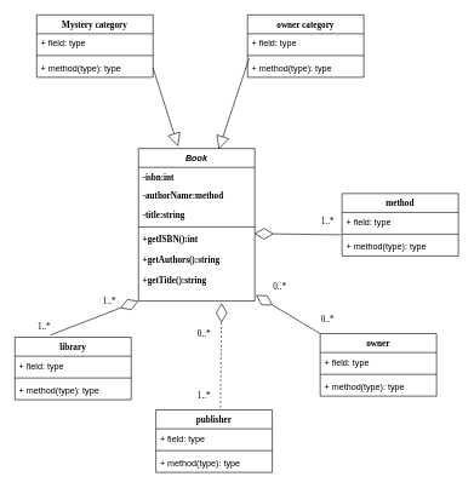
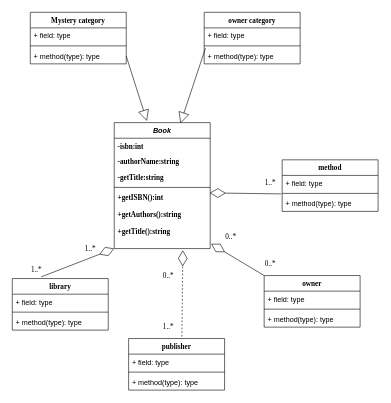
  <mxCell id="0" />
  <mxCell id="1" parent="0" />
  <mxCell id="2" value="" style="endArrow=block;endSize=16;endFill=0;html=1;fontFamily=Verdana;exitX=0.013;exitY=0;exitDx=0;exitDy=0;exitPerimeter=0;entryX=0.69;entryY=0.006;entryDx=0;entryDy=0;entryPerimeter=0;" parent="1" source="14" target="4" edge="1"><mxGeometry width="160" relative="1" as="geometry"><mxPoint x="190" y="34" as="sourcePoint" /><mxPoint x="350" y="34" as="targetPoint" /></mxGeometry></mxCell>
  <mxCell id="3" value="" style="endArrow=block;endSize=16;endFill=0;html=1;fontFamily=Verdana;entryX=0.34;entryY=-0.013;entryDx=0;entryDy=0;entryPerimeter=0;exitX=1;exitY=0.5;exitDx=0;exitDy=0;" parent="1" source="18" target="4" edge="1"><mxGeometry width="160" relative="1" as="geometry"><mxPoint x="210" y="114" as="sourcePoint" /><mxPoint x="330" y="20" as="targetPoint" /></mxGeometry></mxCell>
  <mxCell id="4" value="Book" style="swimlane;fontStyle=3;align=center;verticalAlign=top;childLayout=stackLayout;horizontal=1;startSize=26;horizontalStack=0;resizeParent=1;resizeLast=0;collapsible=1;marginBottom=0;rounded=0;shadow=0;strokeWidth=1;" parent="1" vertex="1"><mxGeometry x="190" y="204" width="160" height="210" as="geometry"><mxRectangle x="230" y="140" width="160" height="26" as="alternateBounds" /></mxGeometry></mxCell>
  <mxCell id="5" value="-isbn:int" style="text;align=left;verticalAlign=top;spacingLeft=4;spacingRight=4;overflow=hidden;rotatable=0;points=[[0,0.5],[1,0.5]];portConstraint=eastwest;fontFamily=Verdana;fontStyle=1" parent="4" vertex="1"><mxGeometry y="26" width="160" height="26" as="geometry" /></mxCell>
- <mxCell id="6" value="-authorName:method" style="text;align=left;verticalAlign=top;spacingLeft=4;spacingRight=4;overflow=hidden;rotatable=0;points=[[0,0.5],[1,0.5]];portConstraint=eastwest;rounded=0;shadow=0;html=0;fontStyle=1;fontFamily=Verdana;" parent="4" vertex="1"><mxGeometry y="52" width="160" height="26" as="geometry" /></mxCell>
- <mxCell id="7" value="-title:string" style="text;align=left;verticalAlign=top;spacingLeft=4;spacingRight=4;overflow=hidden;rotatable=0;points=[[0,0.5],[1,0.5]];portConstraint=eastwest;rounded=0;shadow=0;html=0;fontStyle=1;fontFamily=Verdana;" parent="4" vertex="1"><mxGeometry y="78" width="160" height="26" as="geometry" /></mxCell>
+ <mxCell id="6" value="-authorName:string" style="text;align=left;verticalAlign=top;spacingLeft=4;spacingRight=4;overflow=hidden;rotatable=0;points=[[0,0.5],[1,0.5]];portConstraint=eastwest;rounded=0;shadow=0;html=0;fontStyle=1;fontFamily=Verdana;" parent="4" vertex="1"><mxGeometry y="52" width="160" height="26" as="geometry" /></mxCell>
+ <mxCell id="7" value="-getTitle:string" style="text;align=left;verticalAlign=top;spacingLeft=4;spacingRight=4;overflow=hidden;rotatable=0;points=[[0,0.5],[1,0.5]];portConstraint=eastwest;rounded=0;shadow=0;html=0;fontStyle=1;fontFamily=Verdana;" parent="4" vertex="1"><mxGeometry y="78" width="160" height="26" as="geometry" /></mxCell>
  <mxCell id="8" value="" style="line;html=1;strokeWidth=1;align=left;verticalAlign=middle;spacingTop=-1;spacingLeft=3;spacingRight=3;rotatable=0;labelPosition=right;points=[];portConstraint=eastwest;" parent="4" vertex="1"><mxGeometry y="104" width="160" height="8" as="geometry" /></mxCell>
  <mxCell id="9" value="+getISBN():int&#10;&#10;+getAuthors():string&#10;&#10;+getTitle():string&#10;" style="text;align=left;verticalAlign=top;spacingLeft=4;spacingRight=4;overflow=hidden;rotatable=0;points=[[0,0.5],[1,0.5]];portConstraint=eastwest;fontStyle=1;fontFamily=Verdana;" parent="4" vertex="1"><mxGeometry y="112" width="160" height="98" as="geometry" /></mxCell>
  <mxCell id="10" value="" style="endArrow=diamondThin;endFill=0;endSize=24;html=1;fontFamily=Verdana;exitX=0.302;exitY=-0.033;exitDx=0;exitDy=0;exitPerimeter=0;entryX=0.995;entryY=0.053;entryDx=0;entryDy=0;entryPerimeter=0;" parent="4" source="25" edge="1"><mxGeometry width="160" relative="1" as="geometry"><mxPoint x="119.2" y="211.612" as="sourcePoint" /><mxPoint x="5.684e-14" y="210.004" as="targetPoint" /></mxGeometry></mxCell>
  <mxCell id="11" value="owner category" style="swimlane;fontStyle=1;align=center;verticalAlign=top;childLayout=stackLayout;horizontal=1;startSize=26;horizontalStack=0;resizeParent=1;resizeParentMax=0;resizeLast=0;collapsible=1;marginBottom=0;fontFamily=Verdana;" parent="1" vertex="1"><mxGeometry x="340" y="20" width="160" height="86" as="geometry" /></mxCell>
  <mxCell id="12" value="+ field: type" style="text;strokeColor=none;fillColor=none;align=left;verticalAlign=top;spacingLeft=4;spacingRight=4;overflow=hidden;rotatable=0;points=[[0,0.5],[1,0.5]];portConstraint=eastwest;" parent="11" vertex="1"><mxGeometry y="26" width="160" height="26" as="geometry" /></mxCell>
  <mxCell id="13" value="" style="line;strokeWidth=1;fillColor=none;align=left;verticalAlign=middle;spacingTop=-1;spacingLeft=3;spacingRight=3;rotatable=0;labelPosition=right;points=[];portConstraint=eastwest;" parent="11" vertex="1"><mxGeometry y="52" width="160" height="8" as="geometry" /></mxCell>
  <mxCell id="14" value="+ method(type): type" style="text;strokeColor=none;fillColor=none;align=left;verticalAlign=top;spacingLeft=4;spacingRight=4;overflow=hidden;rotatable=0;points=[[0,0.5],[1,0.5]];portConstraint=eastwest;" parent="11" vertex="1"><mxGeometry y="60" width="160" height="26" as="geometry" /></mxCell>
  <mxCell id="15" value="Mystery category" style="swimlane;fontStyle=1;align=center;verticalAlign=top;childLayout=stackLayout;horizontal=1;startSize=26;horizontalStack=0;resizeParent=1;resizeParentMax=0;resizeLast=0;collapsible=1;marginBottom=0;fontFamily=Verdana;" parent="1" vertex="1"><mxGeometry x="50" y="20" width="160" height="86" as="geometry" /></mxCell>
  <mxCell id="16" value="+ field: type" style="text;strokeColor=none;fillColor=none;align=left;verticalAlign=top;spacingLeft=4;spacingRight=4;overflow=hidden;rotatable=0;points=[[0,0.5],[1,0.5]];portConstraint=eastwest;" parent="15" vertex="1"><mxGeometry y="26" width="160" height="26" as="geometry" /></mxCell>
  <mxCell id="17" value="" style="line;strokeWidth=1;fillColor=none;align=left;verticalAlign=middle;spacingTop=-1;spacingLeft=3;spacingRight=3;rotatable=0;labelPosition=right;points=[];portConstraint=eastwest;" parent="15" vertex="1"><mxGeometry y="52" width="160" height="8" as="geometry" /></mxCell>
  <mxCell id="18" value="+ method(type): type" style="text;strokeColor=none;fillColor=none;align=left;verticalAlign=top;spacingLeft=4;spacingRight=4;overflow=hidden;rotatable=0;points=[[0,0.5],[1,0.5]];portConstraint=eastwest;" parent="15" vertex="1"><mxGeometry y="60" width="160" height="26" as="geometry" /></mxCell>
  <mxCell id="19" value="" style="endArrow=diamondThin;endFill=0;endSize=24;html=1;fontFamily=Verdana;exitX=-0.01;exitY=-0.123;exitDx=0;exitDy=0;exitPerimeter=0;entryX=0.995;entryY=0.053;entryDx=0;entryDy=0;entryPerimeter=0;" parent="1" source="23" target="9" edge="1"><mxGeometry width="160" relative="1" as="geometry"><mxPoint x="340" y="194" as="sourcePoint" /><mxPoint x="500" y="194" as="targetPoint" /></mxGeometry></mxCell>
  <mxCell id="20" value="method" style="swimlane;fontStyle=1;align=center;verticalAlign=top;childLayout=stackLayout;horizontal=1;startSize=26;horizontalStack=0;resizeParent=1;resizeParentMax=0;resizeLast=0;collapsible=1;marginBottom=0;fontFamily=Verdana;" parent="1" vertex="1"><mxGeometry x="470" y="266" width="160" height="86" as="geometry" /></mxCell>
  <mxCell id="21" value="+ field: type" style="text;strokeColor=none;fillColor=none;align=left;verticalAlign=top;spacingLeft=4;spacingRight=4;overflow=hidden;rotatable=0;points=[[0,0.5],[1,0.5]];portConstraint=eastwest;" parent="20" vertex="1"><mxGeometry y="26" width="160" height="26" as="geometry" /></mxCell>
  <mxCell id="22" value="" style="line;strokeWidth=1;fillColor=none;align=left;verticalAlign=middle;spacingTop=-1;spacingLeft=3;spacingRight=3;rotatable=0;labelPosition=right;points=[];portConstraint=eastwest;" parent="20" vertex="1"><mxGeometry y="52" width="160" height="8" as="geometry" /></mxCell>
  <mxCell id="23" value="+ method(type): type" style="text;strokeColor=none;fillColor=none;align=left;verticalAlign=top;spacingLeft=4;spacingRight=4;overflow=hidden;rotatable=0;points=[[0,0.5],[1,0.5]];portConstraint=eastwest;" parent="20" vertex="1"><mxGeometry y="60" width="160" height="26" as="geometry" /></mxCell>
  <mxCell id="24" value="1..*" style="text;html=1;align=center;verticalAlign=middle;resizable=0;points=[];autosize=1;fontFamily=Verdana;" parent="1" vertex="1"><mxGeometry x="430" y="294" width="40" height="20" as="geometry" /></mxCell>
  <mxCell id="25" value="library" style="swimlane;fontStyle=1;align=center;verticalAlign=top;childLayout=stackLayout;horizontal=1;startSize=26;horizontalStack=0;resizeParent=1;resizeParentMax=0;resizeLast=0;collapsible=1;marginBottom=0;fontFamily=Verdana;" parent="1" vertex="1"><mxGeometry x="20" y="464" width="160" height="86" as="geometry" /></mxCell>
  <mxCell id="26" value="+ field: type" style="text;strokeColor=none;fillColor=none;align=left;verticalAlign=top;spacingLeft=4;spacingRight=4;overflow=hidden;rotatable=0;points=[[0,0.5],[1,0.5]];portConstraint=eastwest;" parent="25" vertex="1"><mxGeometry y="26" width="160" height="26" as="geometry" /></mxCell>
  <mxCell id="27" value="" style="line;strokeWidth=1;fillColor=none;align=left;verticalAlign=middle;spacingTop=-1;spacingLeft=3;spacingRight=3;rotatable=0;labelPosition=right;points=[];portConstraint=eastwest;" parent="25" vertex="1"><mxGeometry y="52" width="160" height="8" as="geometry" /></mxCell>
  <mxCell id="28" value="+ method(type): type" style="text;strokeColor=none;fillColor=none;align=left;verticalAlign=top;spacingLeft=4;spacingRight=4;overflow=hidden;rotatable=0;points=[[0,0.5],[1,0.5]];portConstraint=eastwest;" parent="25" vertex="1"><mxGeometry y="60" width="160" height="26" as="geometry" /></mxCell>
  <mxCell id="29" value="1..*" style="text;html=1;align=center;verticalAlign=middle;resizable=0;points=[];autosize=1;fontFamily=Verdana;" parent="1" vertex="1"><mxGeometry x="40" y="439" width="40" height="20" as="geometry" /></mxCell>
  <mxCell id="30" value="1..*" style="text;html=1;align=center;verticalAlign=middle;resizable=0;points=[];autosize=1;fontFamily=Verdana;" parent="1" vertex="1"><mxGeometry x="130" y="404" width="40" height="20" as="geometry" /></mxCell>
  <mxCell id="31" value="owner" style="swimlane;fontStyle=1;align=center;verticalAlign=top;childLayout=stackLayout;horizontal=1;startSize=26;horizontalStack=0;resizeParent=1;resizeParentMax=0;resizeLast=0;collapsible=1;marginBottom=0;fontFamily=Verdana;" parent="1" vertex="1"><mxGeometry x="440" y="459" width="160" height="86" as="geometry" /></mxCell>
  <mxCell id="32" value="+ field: type" style="text;strokeColor=none;fillColor=none;align=left;verticalAlign=top;spacingLeft=4;spacingRight=4;overflow=hidden;rotatable=0;points=[[0,0.5],[1,0.5]];portConstraint=eastwest;" parent="31" vertex="1"><mxGeometry y="26" width="160" height="26" as="geometry" /></mxCell>
  <mxCell id="33" value="" style="line;strokeWidth=1;fillColor=none;align=left;verticalAlign=middle;spacingTop=-1;spacingLeft=3;spacingRight=3;rotatable=0;labelPosition=right;points=[];portConstraint=eastwest;" parent="31" vertex="1"><mxGeometry y="52" width="160" height="8" as="geometry" /></mxCell>
  <mxCell id="34" value="+ method(type): type" style="text;strokeColor=none;fillColor=none;align=left;verticalAlign=top;spacingLeft=4;spacingRight=4;overflow=hidden;rotatable=0;points=[[0,0.5],[1,0.5]];portConstraint=eastwest;" parent="31" vertex="1"><mxGeometry y="60" width="160" height="26" as="geometry" /></mxCell>
  <mxCell id="35" value="publisher" style="swimlane;fontStyle=1;align=center;verticalAlign=top;childLayout=stackLayout;horizontal=1;startSize=26;horizontalStack=0;resizeParent=1;resizeParentMax=0;resizeLast=0;collapsible=1;marginBottom=0;fontFamily=Verdana;" parent="1" vertex="1"><mxGeometry x="214" y="564" width="160" height="86" as="geometry" /></mxCell>
  <mxCell id="36" value="+ field: type" style="text;strokeColor=none;fillColor=none;align=left;verticalAlign=top;spacingLeft=4;spacingRight=4;overflow=hidden;rotatable=0;points=[[0,0.5],[1,0.5]];portConstraint=eastwest;" parent="35" vertex="1"><mxGeometry y="26" width="160" height="26" as="geometry" /></mxCell>
  <mxCell id="37" value="" style="line;strokeWidth=1;fillColor=none;align=left;verticalAlign=middle;spacingTop=-1;spacingLeft=3;spacingRight=3;rotatable=0;labelPosition=right;points=[];portConstraint=eastwest;" parent="35" vertex="1"><mxGeometry y="52" width="160" height="8" as="geometry" /></mxCell>
  <mxCell id="38" value="+ method(type): type" style="text;strokeColor=none;fillColor=none;align=left;verticalAlign=top;spacingLeft=4;spacingRight=4;overflow=hidden;rotatable=0;points=[[0,0.5],[1,0.5]];portConstraint=eastwest;" parent="35" vertex="1"><mxGeometry y="60" width="160" height="26" as="geometry" /></mxCell>
  <mxCell id="39" value="" style="endArrow=diamondThin;endFill=0;endSize=24;html=1;fontFamily=Verdana;exitX=0.555;exitY=-0.037;exitDx=0;exitDy=0;exitPerimeter=0;entryX=0.715;entryY=1.029;entryDx=0;entryDy=0;entryPerimeter=0;dashed=1;" parent="1" source="35" target="9" edge="1"><mxGeometry width="160" relative="1" as="geometry"><mxPoint x="200" y="461.162" as="sourcePoint" /><mxPoint x="303" y="424" as="targetPoint" /></mxGeometry></mxCell>
  <mxCell id="40" value="1..*" style="text;html=1;align=center;verticalAlign=middle;resizable=0;points=[];autosize=1;fontFamily=Verdana;" parent="1" vertex="1"><mxGeometry x="260" y="534" width="40" height="20" as="geometry" /></mxCell>
  <mxCell id="41" value="0..*" style="text;html=1;align=center;verticalAlign=middle;resizable=0;points=[];autosize=1;fontFamily=Verdana;" parent="1" vertex="1"><mxGeometry x="260" y="449" width="40" height="20" as="geometry" /></mxCell>
  <mxCell id="42" value="" style="endArrow=diamondThin;endFill=0;endSize=24;html=1;fontFamily=Verdana;exitX=0;exitY=0;exitDx=0;exitDy=0;entryX=0.715;entryY=1.029;entryDx=0;entryDy=0;entryPerimeter=0;" parent="1" source="31" edge="1"><mxGeometry width="160" relative="1" as="geometry"><mxPoint x="350" y="549.998" as="sourcePoint" /><mxPoint x="351.6" y="406.022" as="targetPoint" /></mxGeometry></mxCell>
  <mxCell id="43" value="0..*" style="text;html=1;align=center;verticalAlign=middle;resizable=0;points=[];autosize=1;fontFamily=Verdana;" parent="1" vertex="1"><mxGeometry x="430" y="429" width="40" height="20" as="geometry" /></mxCell>
  <mxCell id="44" value="0..*" style="text;html=1;align=center;verticalAlign=middle;resizable=0;points=[];autosize=1;fontFamily=Verdana;" parent="1" vertex="1"><mxGeometry x="364" y="384" width="40" height="20" as="geometry" /></mxCell>
